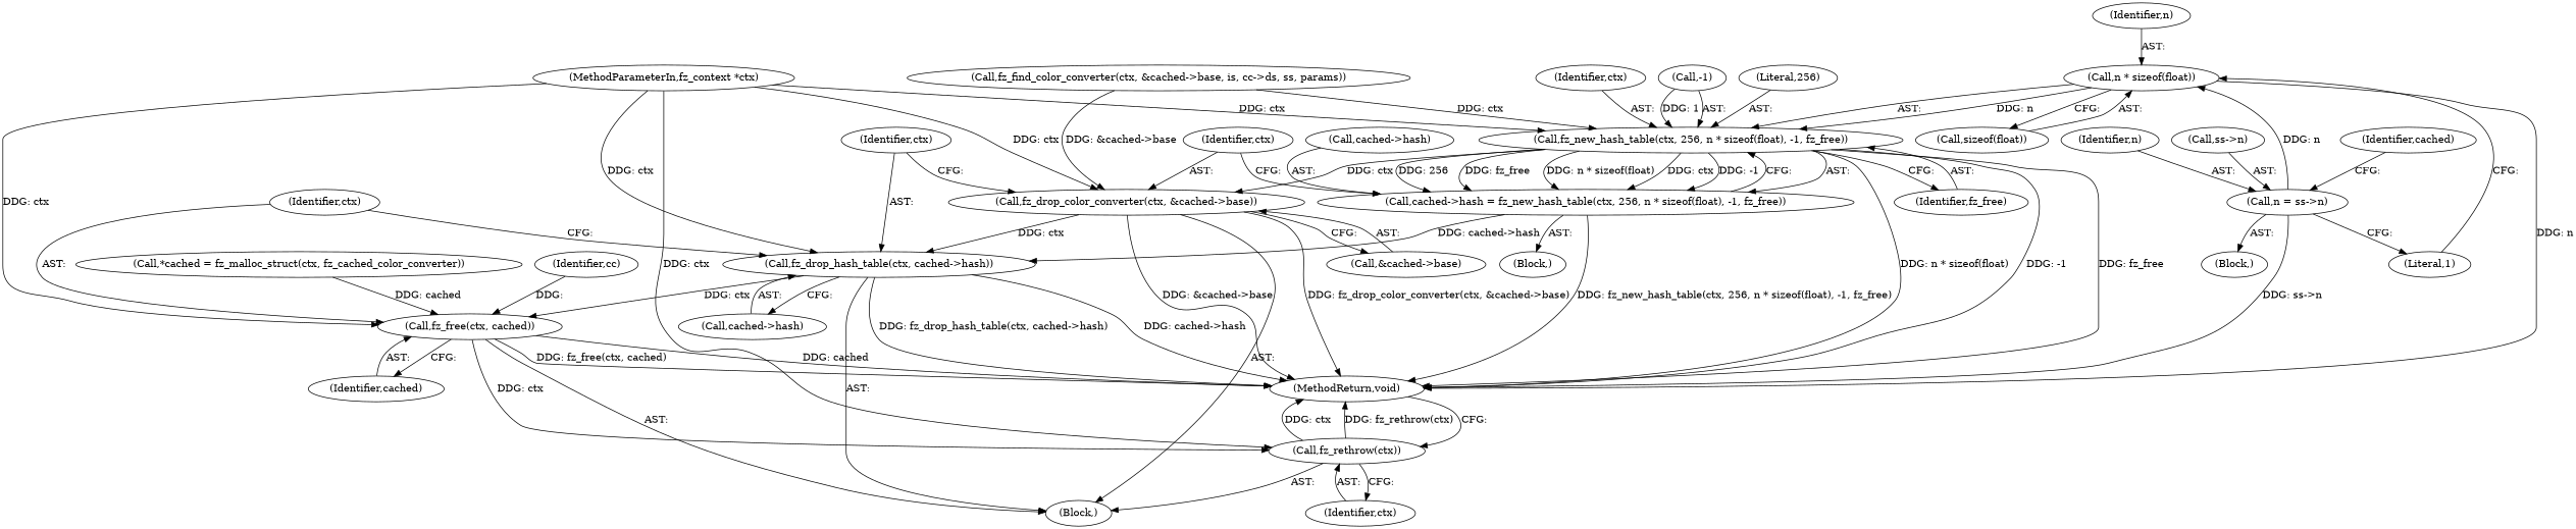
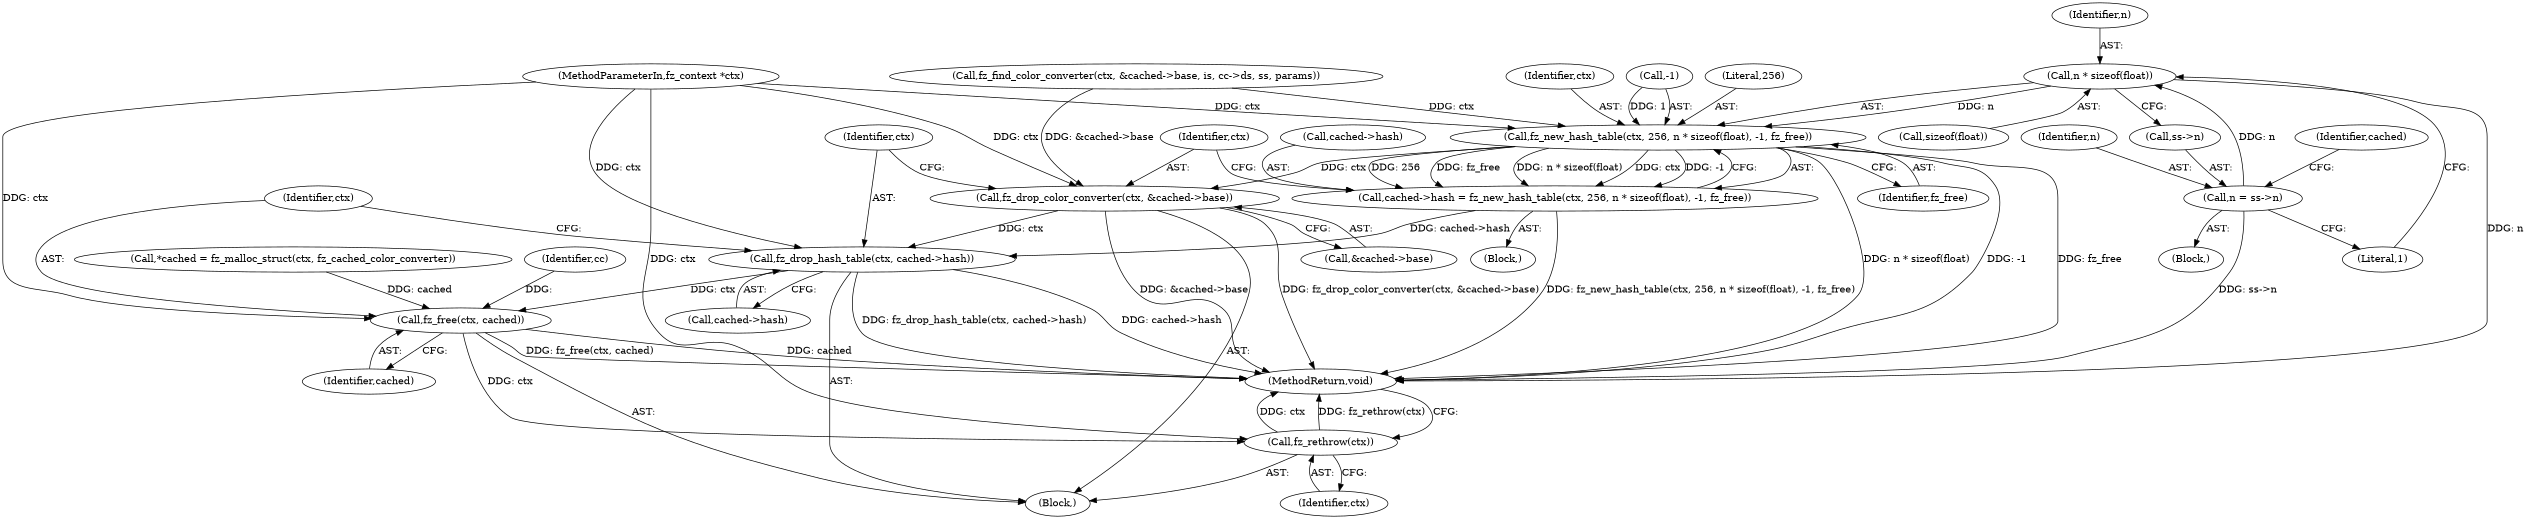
  digraph {
    n1 [label="(Call,n * sizeof(float))"]
    n2 [label="(Call,fz_new_hash_table(ctx, 256, n * sizeof(float), -1, fz_free))"]
    n3 [label="(MethodReturn,void)"]
    n4 [label="(Call,sizeof(float))"]
    n5 [label="(Call,cached->hash = fz_new_hash_table(ctx, 256, n * sizeof(float), -1, fz_free))"]
    n6 [label="(Call,fz_drop_color_converter(ctx, &cached->base))"]
    n7 [label="(Identifier,fz_free)"]
    n8 [label="(Call,fz_rethrow(ctx))"]
    n9 [label="(Call,n = ss->n)"]
    n10 [label="(Block,)"]
    n11 [label="(Literal,1)"]
    n12 [label="(Call,ss->n)"]
    n13 [label="(Call,fz_drop_hash_table(ctx, cached->hash))"]
    n14 [label="(Block,)"]
    n15 [label="(Block,)"]
    n16 [label="(Call,&cached->base)"]
    n17 [label="(Call,fz_free(ctx, cached))"]
    n18 [label="(Call,cached->hash)"]
    n19 [label="(Identifier,cached)"]
    n20 [label="(Identifier,ctx)"]
    n21 [label="(MethodParameterIn,fz_context *ctx)"]
    n22 [label="(Identifier,n)"]
    n23 [label="(Literal,256)"]
    n24 [label="(Call,*cached = fz_malloc_struct(ctx, fz_cached_color_converter))"]
    n25 [label="(Call,cached->hash)"]
    n26 [label="(Call,-1)"]
    n27 [label="(Identifier,n)"]
    n28 [label="(Call,fz_find_color_converter(ctx, &cached->base, is, cc->ds, ss, params))"]
    n29 [label="(Identifier,ctx)"]
    n30 [label="(Identifier,cc)"]
    n31 [label="(Identifier,ctx)"]
    n32 [label="(Identifier,ctx)"]
    n33 [label="(Identifier,cached)"]
    n34 [label="(Identifier,ctx)"]
    n1 -> n2 [label="AST: "]
    n1 -> n2 [label="DDG: n"]
    n1 -> n3 [label="DDG: n"]
-   n1 -> n4 [label="CFG: "]
+   n1 -> n12 [label="CFG: "]
    n2 -> n3 [label="DDG: n * sizeof(float)"]
    n2 -> n3 [label="DDG: -1"]
    n2 -> n3 [label="DDG: fz_free"]
    n2 -> n5 [label="AST: "]
    n2 -> n5 [label="DDG: 256"]
    n2 -> n5 [label="DDG: fz_free"]
    n2 -> n5 [label="DDG: n * sizeof(float)"]
    n2 -> n5 [label="DDG: ctx"]
    n2 -> n5 [label="DDG: -1"]
    n2 -> n6 [label="DDG: ctx"]
    n2 -> n7 [label="CFG: "]
    n3 -> n8 [label="CFG: "]
    n4 -> n1 [label="AST: "]
    n5 -> n2 [label="CFG: "]
    n5 -> n3 [label="DDG: fz_new_hash_table(ctx, 256, n * sizeof(float), -1, fz_free)"]
    n5 -> n13 [label="DDG: cached->hash"]
    n5 -> n14 [label="AST: "]
    n6 -> n3 [label="DDG: &cached->base"]
    n6 -> n3 [label="DDG: fz_drop_color_converter(ctx, &cached->base)"]
    n6 -> n13 [label="DDG: ctx"]
    n6 -> n15 [label="AST: "]
    n6 -> n16 [label="CFG: "]
    n7 -> n2 [label="AST: "]
    n8 -> n3 [label="DDG: ctx"]
    n8 -> n3 [label="DDG: fz_rethrow(ctx)"]
    n8 -> n15 [label="AST: "]
    n8 -> n20 [label="CFG: "]
    n9 -> n1 [label="DDG: n"]
    n9 -> n3 [label="DDG: ss->n"]
    n9 -> n10 [label="AST: "]
    n9 -> n11 [label="CFG: "]
    n11 -> n1 [label="CFG: "]
    n12 -> n9 [label="AST: "]
    n13 -> n3 [label="DDG: cached->hash"]
    n13 -> n3 [label="DDG: fz_drop_hash_table(ctx, cached->hash)"]
    n13 -> n15 [label="AST: "]
    n13 -> n17 [label="DDG: ctx"]
    n13 -> n18 [label="CFG: "]
    n16 -> n6 [label="AST: "]
    n17 -> n3 [label="DDG: fz_free(ctx, cached)"]
    n17 -> n3 [label="DDG: cached"]
    n17 -> n8 [label="DDG: ctx"]
    n17 -> n15 [label="AST: "]
    n17 -> n19 [label="CFG: "]
    n18 -> n13 [label="AST: "]
    n19 -> n17 [label="AST: "]
    n20 -> n8 [label="AST: "]
    n21 -> n2 [label="DDG: ctx"]
    n21 -> n6 [label="DDG: ctx"]
    n21 -> n8 [label="DDG: ctx"]
    n21 -> n13 [label="DDG: ctx"]
    n21 -> n17 [label="DDG: ctx"]
    n22 -> n9 [label="AST: "]
    n23 -> n2 [label="AST: "]
    n24 -> n17 [label="DDG: cached"]
    n25 -> n5 [label="AST: "]
    n26 -> n2 [label="AST: "]
    n26 -> n2 [label="DDG: 1"]
    n27 -> n1 [label="AST: "]
    n28 -> n2 [label="DDG: ctx"]
    n28 -> n6 [label="DDG: &cached->base"]
    n29 -> n6 [label="CFG: "]
    n29 -> n13 [label="AST: "]
    n30 -> n17 [label="DDG: "]
    n31 -> n13 [label="CFG: "]
    n31 -> n17 [label="AST: "]
    n32 -> n5 [label="CFG: "]
    n32 -> n6 [label="AST: "]
    n33 -> n9 [label="CFG: "]
    n34 -> n2 [label="AST: "]
  }
